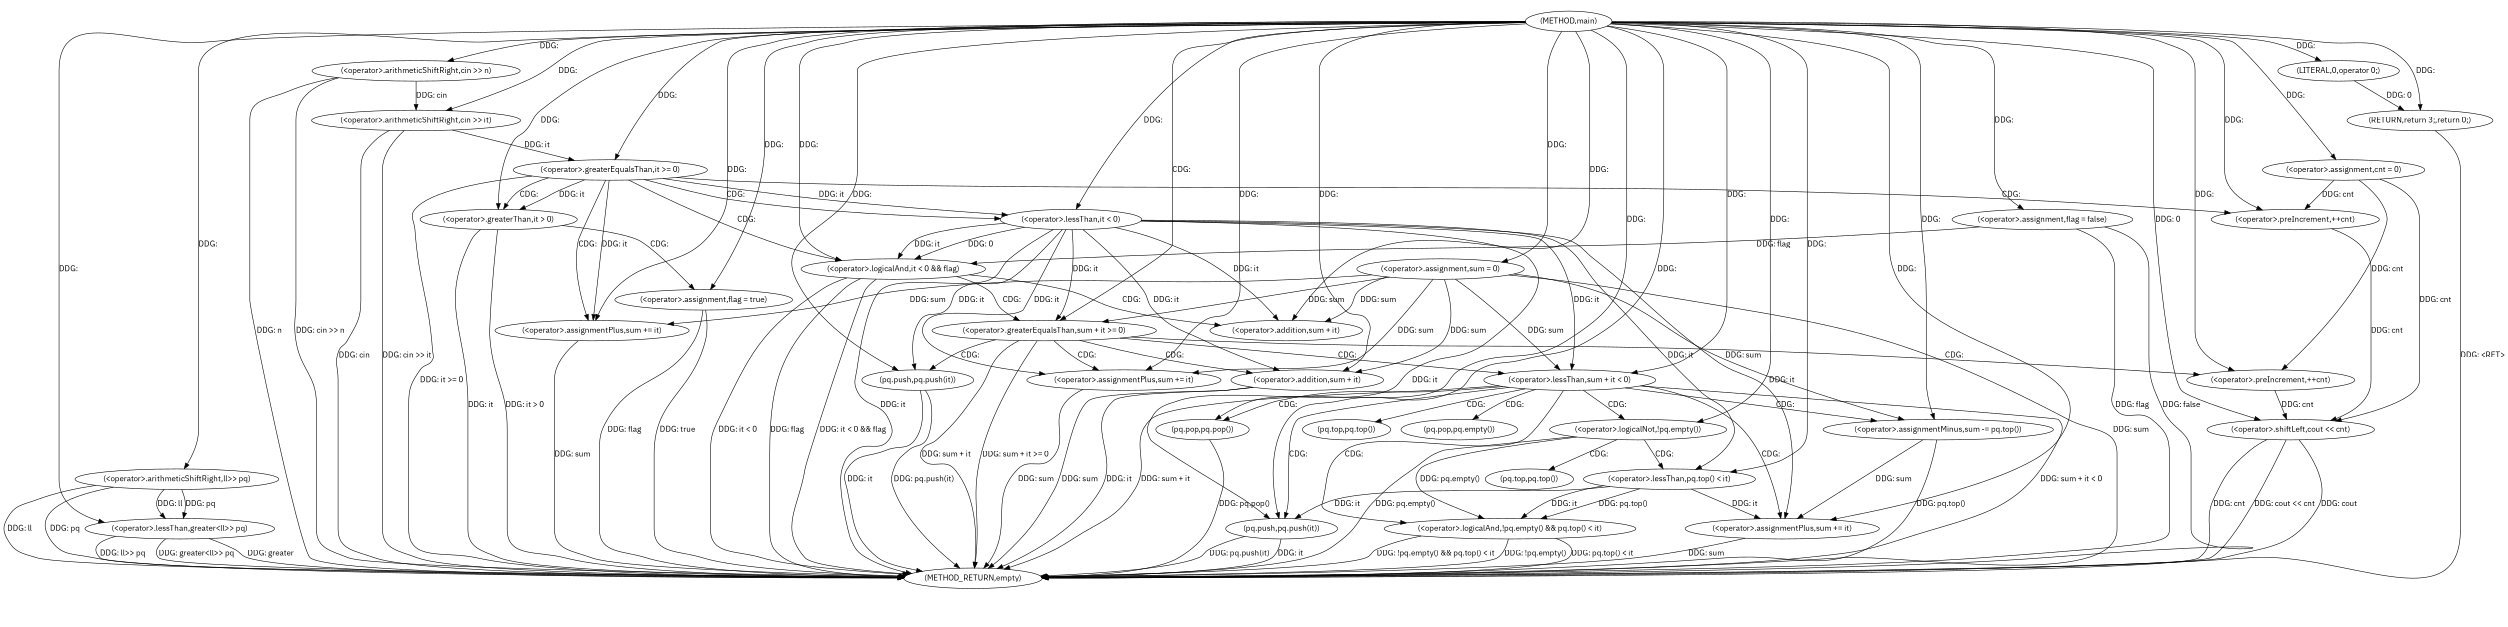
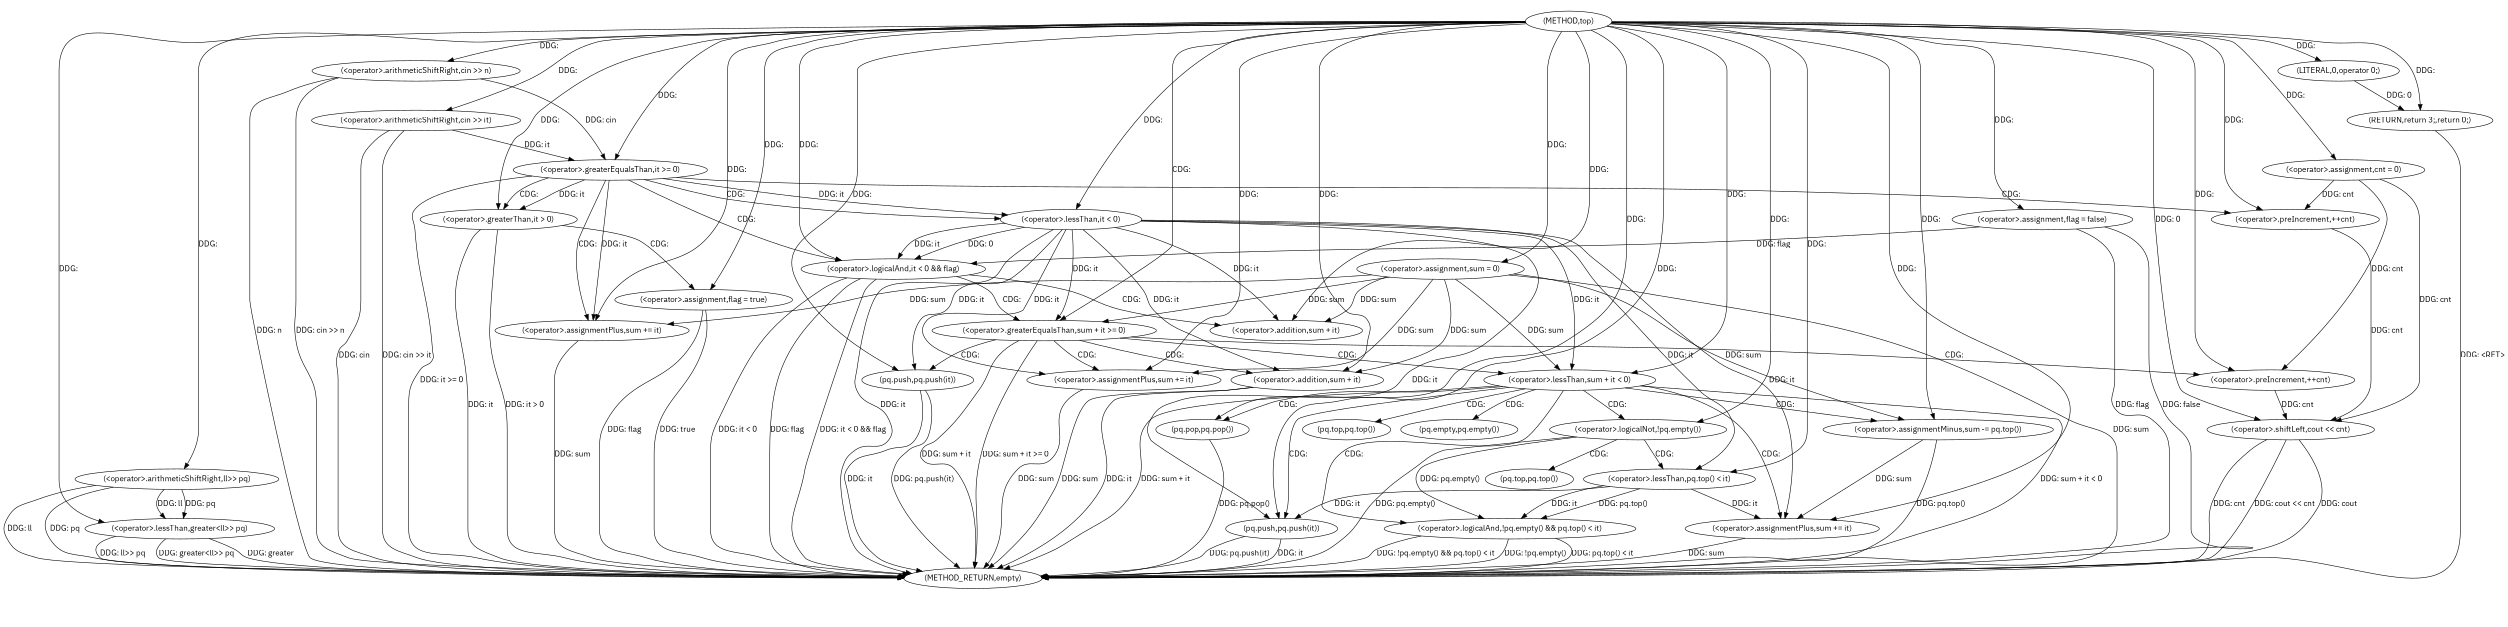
  digraph {
    fontname="IBM Plex Sans"
    node [fontname="IBM Plex Sans"]
    edge [fontname="IBM Plex Sans"]
-   n1 [label="(METHOD,main)"]
+   n1 [label="(METHOD,top)"]
    n2 [label="(<operator>.lessThan,greater<ll>> pq)"]
    n3 [label="(<operator>.arithmeticShiftRight,cin >> n)"]
    n4 [label="(<operator>.arithmeticShiftRight,cin >> it)"]
    n5 [label="(<operator>.assignment,sum = 0)"]
    n6 [label="(<operator>.assignment,cnt = 0)"]
    n7 [label="(<operator>.assignment,flag = false)"]
    n8 [label="(<operator>.shiftLeft,cout << cnt)"]
    n9 [label="(RETURN,return 3;,return 0;)"]
    n10 [label="(LITERAL,0,operator 0;)"]
    n11 [label="(<operator>.arithmeticShiftRight,ll>> pq)"]
    n12 [label="(<operator>.greaterEqualsThan,it >= 0)"]
    n13 [label="(<operator>.assignmentPlus,sum += it)"]
    n14 [label="(<operator>.preIncrement,++cnt)"]
    n15 [label="(<operator>.greaterThan,it > 0)"]
    n16 [label="(<operator>.assignment,flag = true)"]
    n17 [label="(<operator>.logicalAnd,it < 0 && flag)"]
    n18 [label="(<operator>.lessThan,it < 0)"]
    n19 [label="(<operator>.greaterEqualsThan,sum + it >= 0)"]
    n20 [label="(<operator>.assignmentPlus,sum += it)"]
    n21 [label="(pq.push,pq.push(it))"]
    n22 [label="(<operator>.preIncrement,++cnt)"]
    n23 [label="(<operator>.addition,sum + it)"]
    n24 [label="(<operator>.lessThan,sum + it < 0)"]
    n25 [label="(<operator>.addition,sum + it)"]
    n26 [label="(<operator>.assignmentMinus,sum -= pq.top())"]
    n27 [label="(<operator>.assignmentPlus,sum += it)"]
    n28 [label="(pq.pop,pq.pop())"]
    n29 [label="(pq.push,pq.push(it))"]
    n30 [label="(<operator>.logicalNot,!pq.empty())"]
    n31 [label="(<operator>.lessThan,pq.top() < it)"]
    n32 [label="(METHOD_RETURN,empty)"]
    n33 [label="(<operator>.logicalAnd,!pq.empty() && pq.top() < it)"]
-   n34 [label="(pq.pop,pq.empty())"]
+   n34 [label="(pq.empty,pq.empty())"]
    n35 [label="(pq.top,pq.top())"]
    n36 [label="(pq.top,pq.top())"]
    n1 -> n2 [label="DDG: "]
    n1 -> n3 [label="DDG: "]
    n1 -> n4 [label="DDG: "]
    n1 -> n5 [label="DDG: "]
    n1 -> n6 [label="DDG: "]
    n1 -> n7 [label="DDG: "]
    n1 -> n8 [label="DDG: 0"]
    n1 -> n9 [label="DDG: "]
    n1 -> n10 [label="DDG: "]
    n1 -> n11 [label="DDG: "]
    n1 -> n12 [label="DDG: "]
    n1 -> n13 [label="DDG: "]
    n1 -> n14 [label="DDG: "]
    n1 -> n15 [label="DDG: "]
    n1 -> n16 [label="DDG: "]
    n1 -> n17 [label="DDG: "]
    n1 -> n18 [label="DDG: "]
    n1 -> n19 [label="CDG: "]
    n1 -> n20 [label="DDG: "]
    n1 -> n21 [label="DDG: "]
    n1 -> n22 [label="DDG: "]
    n1 -> n23 [label="DDG: "]
    n1 -> n24 [label="DDG: "]
    n1 -> n25 [label="DDG: "]
    n1 -> n26 [label="DDG: "]
    n1 -> n27 [label="DDG: "]
    n1 -> n28 [label="DDG: "]
    n1 -> n29 [label="DDG: "]
    n1 -> n30 [label="DDG: "]
    n1 -> n31 [label="DDG: "]
    n2 -> n32 [label="DDG: ll>> pq"]
    n2 -> n32 [label="DDG: greater<ll>> pq"]
    n2 -> n32 [label="DDG: greater"]
-   n3 -> n4 [label="DDG: cin"]
+   n3 -> n12 [label="DDG: cin"]
    n3 -> n32 [label="DDG: n"]
    n3 -> n32 [label="DDG: cin >> n"]
    n4 -> n12 [label="DDG: it"]
    n4 -> n32 [label="DDG: cin"]
    n4 -> n32 [label="DDG: cin >> it"]
    n5 -> n13 [label="DDG: sum"]
    n5 -> n19 [label="DDG: sum"]
    n5 -> n20 [label="DDG: sum"]
    n5 -> n23 [label="DDG: sum"]
    n5 -> n24 [label="DDG: sum"]
    n5 -> n25 [label="DDG: sum"]
    n5 -> n26 [label="DDG: sum"]
    n5 -> n32 [label="DDG: sum"]
    n6 -> n8 [label="DDG: cnt"]
    n6 -> n14 [label="DDG: cnt"]
    n6 -> n22 [label="DDG: cnt"]
    n7 -> n17 [label="DDG: flag"]
    n7 -> n32 [label="DDG: flag"]
    n7 -> n32 [label="DDG: false"]
    n8 -> n32 [label="DDG: cnt"]
    n8 -> n32 [label="DDG: cout << cnt"]
    n8 -> n32 [label="DDG: cout"]
    n9 -> n32 [label="DDG: <RET>"]
    n10 -> n9 [label="DDG: 0"]
    n11 -> n2 [label="DDG: pq"]
    n11 -> n2 [label="DDG: ll"]
    n11 -> n32 [label="DDG: ll"]
    n11 -> n32 [label="DDG: pq"]
    n12 -> n13 [label="DDG: it"]
    n12 -> n13 [label="CDG: "]
    n12 -> n14 [label="CDG: "]
    n12 -> n15 [label="DDG: it"]
    n12 -> n15 [label="CDG: "]
    n12 -> n17 [label="CDG: "]
    n12 -> n18 [label="DDG: it"]
    n12 -> n18 [label="CDG: "]
    n12 -> n32 [label="DDG: it >= 0"]
    n13 -> n32 [label="DDG: sum"]
    n14 -> n8 [label="DDG: cnt"]
    n15 -> n16 [label="CDG: "]
    n15 -> n32 [label="DDG: it"]
    n15 -> n32 [label="DDG: it > 0"]
    n16 -> n32 [label="DDG: flag"]
    n16 -> n32 [label="DDG: true"]
    n17 -> n19 [label="CDG: "]
    n17 -> n23 [label="CDG: "]
    n17 -> n32 [label="DDG: it < 0"]
    n17 -> n32 [label="DDG: flag"]
    n17 -> n32 [label="DDG: it < 0 && flag"]
    n18 -> n17 [label="DDG: 0"]
    n18 -> n17 [label="DDG: it"]
    n18 -> n19 [label="DDG: it"]
    n18 -> n20 [label="DDG: it"]
    n18 -> n21 [label="DDG: it"]
    n18 -> n23 [label="DDG: it"]
    n18 -> n24 [label="DDG: it"]
    n18 -> n25 [label="DDG: it"]
    n18 -> n27 [label="DDG: it"]
    n18 -> n29 [label="DDG: it"]
    n18 -> n31 [label="DDG: it"]
    n18 -> n32 [label="DDG: it"]
    n19 -> n20 [label="CDG: "]
    n19 -> n21 [label="CDG: "]
    n19 -> n22 [label="CDG: "]
    n19 -> n24 [label="CDG: "]
    n19 -> n25 [label="CDG: "]
    n19 -> n32 [label="DDG: sum + it"]
    n19 -> n32 [label="DDG: sum + it >= 0"]
    n20 -> n32 [label="DDG: sum"]
    n21 -> n32 [label="DDG: it"]
    n21 -> n32 [label="DDG: pq.push(it)"]
    n22 -> n8 [label="DDG: cnt"]
    n24 -> n26 [label="CDG: "]
    n24 -> n27 [label="CDG: "]
    n24 -> n28 [label="CDG: "]
    n24 -> n29 [label="CDG: "]
    n24 -> n30 [label="CDG: "]
    n24 -> n32 [label="DDG: sum + it"]
    n24 -> n32 [label="DDG: sum + it < 0"]
    n24 -> n33 [label="CDG: "]
    n24 -> n34 [label="CDG: "]
    n24 -> n35 [label="CDG: "]
    n25 -> n32 [label="DDG: sum"]
    n25 -> n32 [label="DDG: it"]
    n26 -> n27 [label="DDG: sum"]
    n26 -> n32 [label="DDG: pq.top()"]
    n27 -> n32 [label="DDG: sum"]
    n28 -> n32 [label="DDG: pq.pop()"]
    n29 -> n32 [label="DDG: it"]
    n29 -> n32 [label="DDG: pq.push(it)"]
    n30 -> n31 [label="CDG: "]
    n30 -> n32 [label="DDG: pq.empty()"]
    n30 -> n33 [label="DDG: pq.empty()"]
    n30 -> n36 [label="CDG: "]
    n31 -> n27 [label="DDG: it"]
    n31 -> n29 [label="DDG: it"]
    n31 -> n33 [label="DDG: pq.top()"]
    n31 -> n33 [label="DDG: it"]
    n33 -> n32 [label="DDG: !pq.empty()"]
    n33 -> n32 [label="DDG: pq.top() < it"]
    n33 -> n32 [label="DDG: !pq.empty() && pq.top() < it"]
  }
